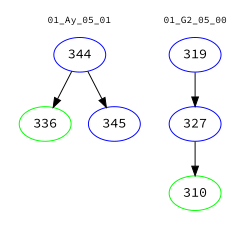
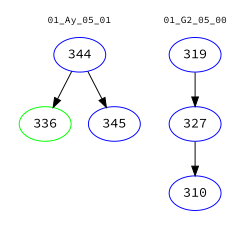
  digraph {
    fontname="Source Code Pro"
    node [color=blue fontname="Source Code Pro"]
    edge [color=black fontname="Source Code Pro"]
    n1 [label=344]
    n2 [color=green label=336]
    n3 [label=345]
    n4 [label=319]
-   n5 [color=green label=310]
+   n5 [label=310]
    n6 [label=327]
    subgraph cluster_1 {
      color=white
      fontsize=10
      label="01_Ay_05_01"
      n1
      n2
      n3
    }
    subgraph cluster_2 {
      color=white
      fontsize=10
      label="01_G2_05_00"
      n4
      n5
      n6
    }
    n1 -> n2
    n1 -> n3
    n4 -> n6
    n6 -> n5
  }
